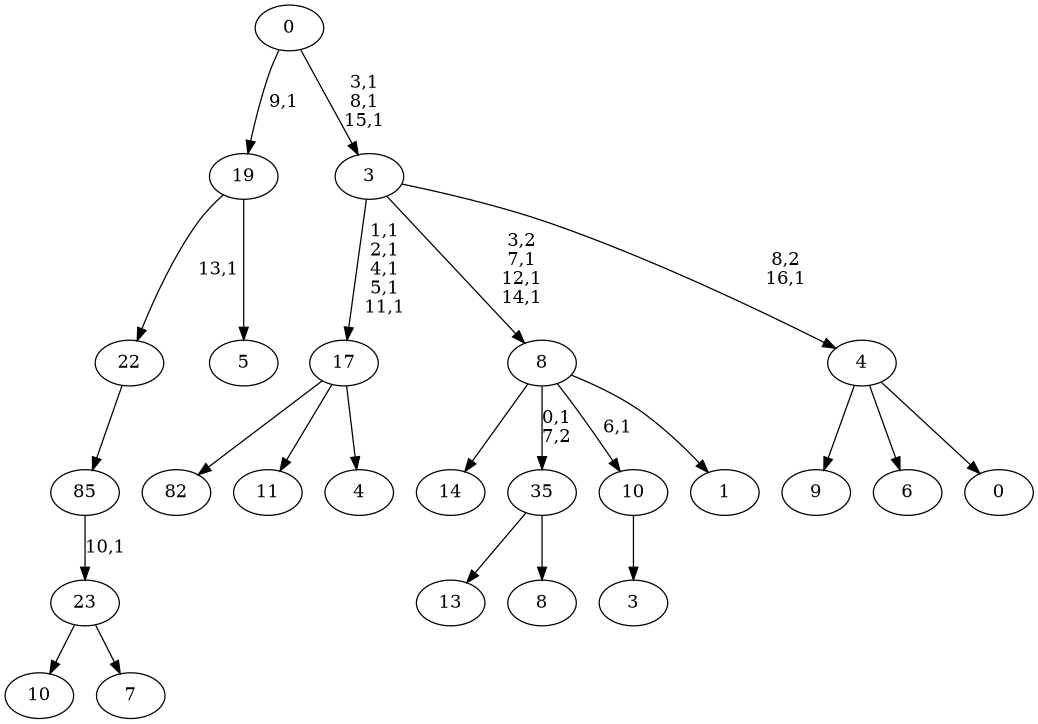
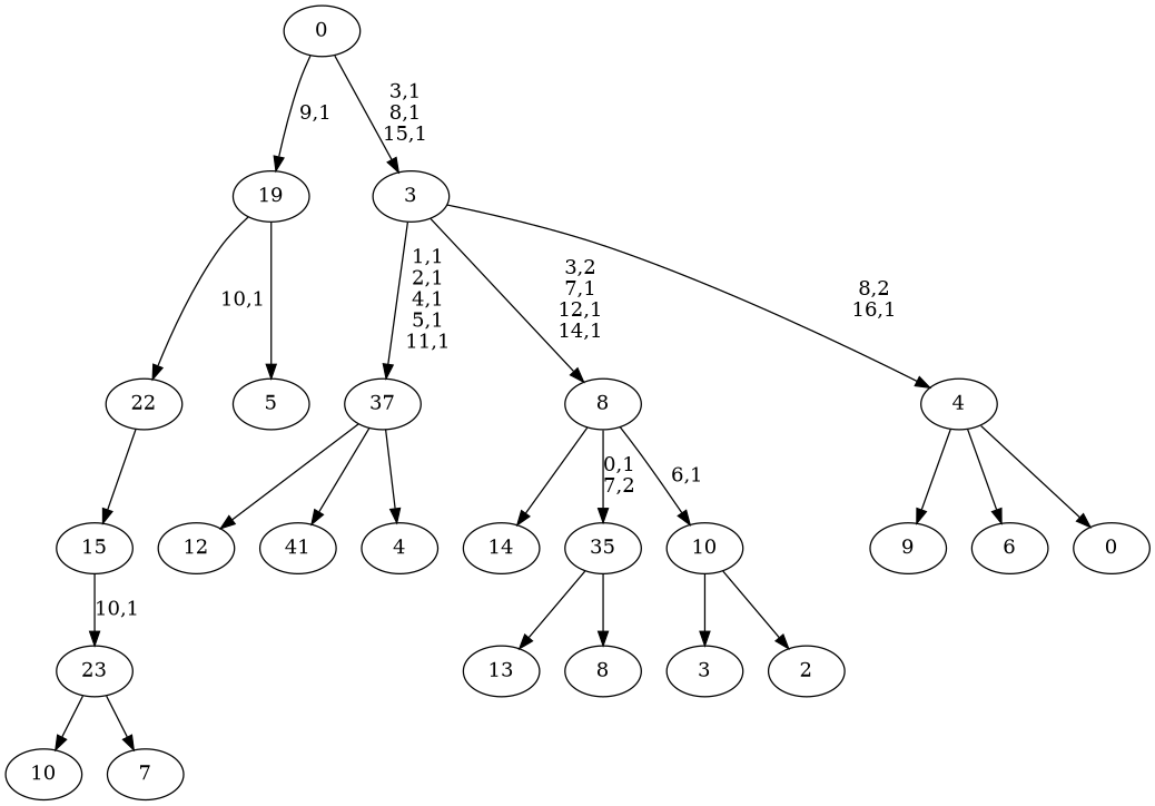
  digraph {
-   n1 [label=85]
+   n1 [label=15]
    23
    n3 [label=14]
    n4 [label=13]
-   n5 [label=82]
-   n6 [label=11]
+   n5 [label=12]
+   n6 [label=41]
    n7 [label=10]
    n8 [label=9]
    n9 [label=8]
    n10 [label=35]
    n11 [label=7]
    22
    n13 [label=6]
    n14 [label=5]
    19
    n16 [label=4]
-   17
+   17 [label=37]
    n18 [label=3]
+   n19 [label=2]
    10
-   n21 [label=1]
    8
    n23 [label=0]
    4
    3
    0
    n1 -> 23 [label="10,1"]
    23 -> n7
    23 -> n11
    n10 -> n4
    n10 -> n9
    22 -> n1
-   19 -> 22 [label="13,1"]
+   19 -> 22 [label="10,1"]
    19 -> n14
    17 -> n5
    17 -> n6
    17 -> n16
    10 -> n18
+   10 -> n19
    8 -> n3
    8 -> n10 [label="0,1\n7,2"]
    8 -> 10 [label="6,1"]
-   8 -> n21
    4 -> n8
    4 -> n13
    4 -> n23
    3 -> 17 [label="1,1\n2,1\n4,1\n5,1\n11,1"]
    3 -> 8 [label="3,2\n7,1\n12,1\n14,1"]
    3 -> 4 [label="8,2\n16,1"]
    0 -> 19 [label="9,1"]
    0 -> 3 [label="3,1\n8,1\n15,1"]
  }
